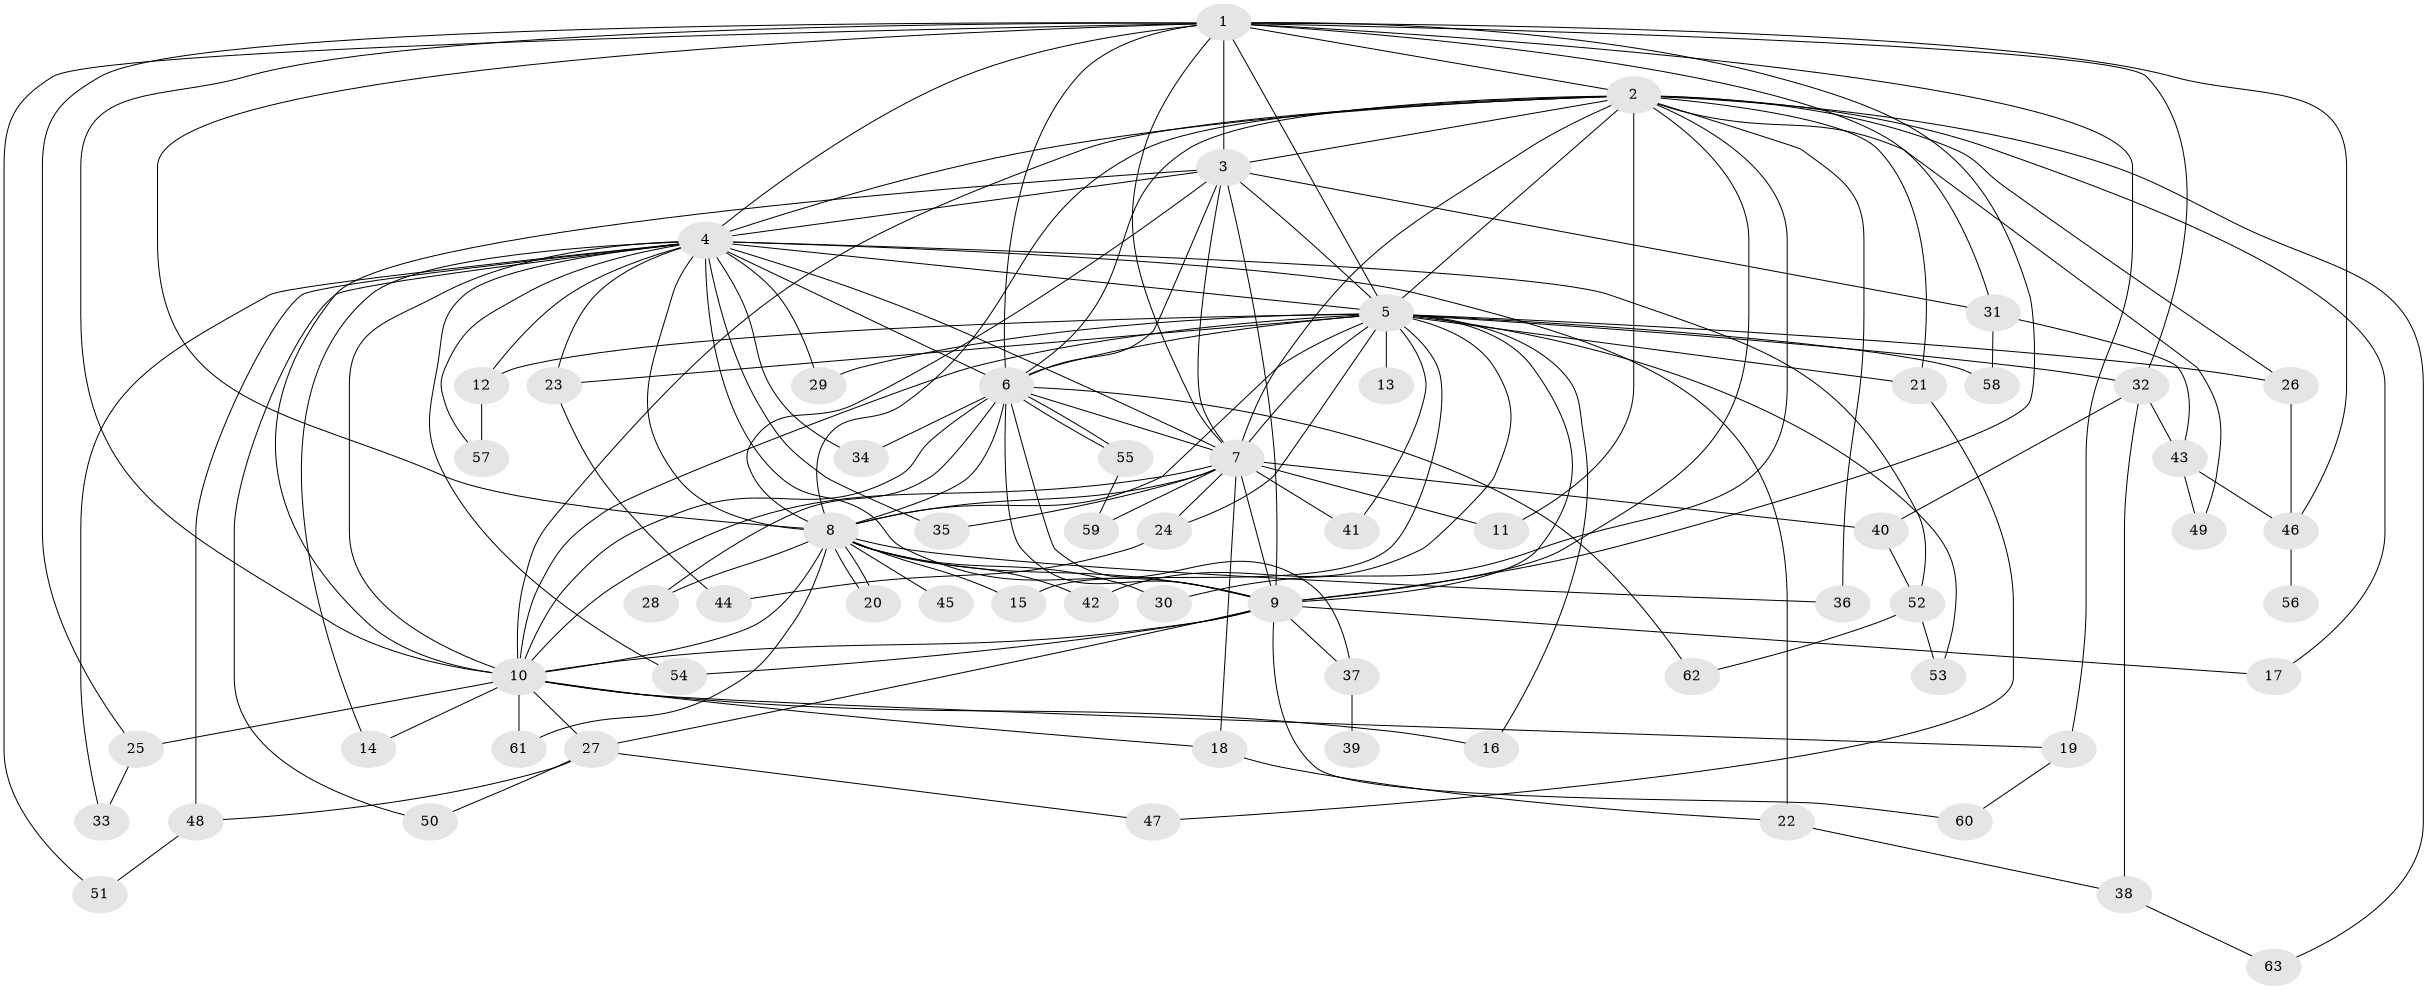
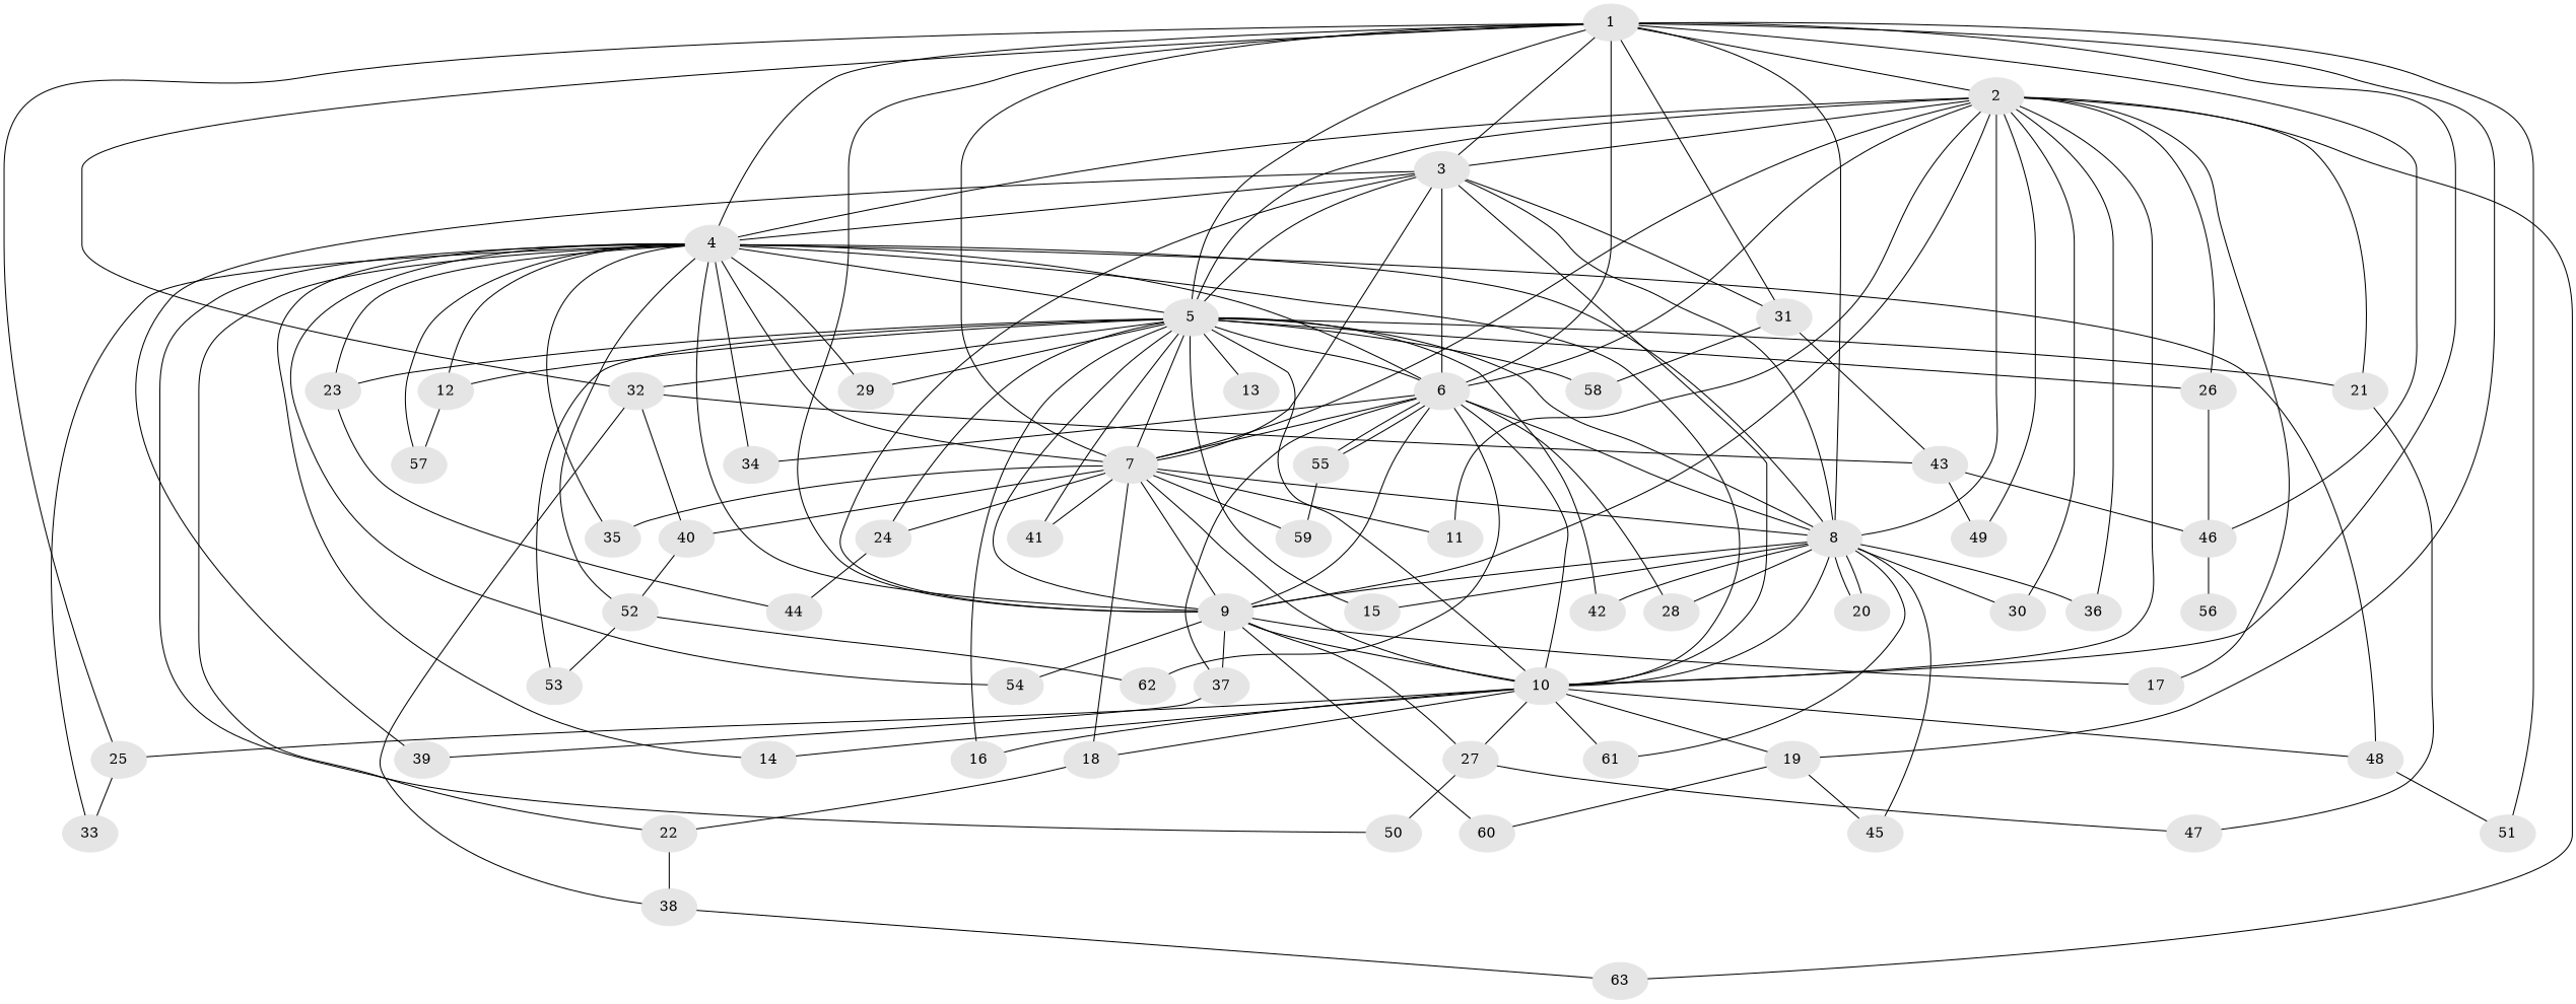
  graph {
    node [color=gray90 style=filled]
    1
    2
    3
    4
    5
    6
    7
    8
    9
    10
    19
    25
    31
    32
    46
    51
    11
    17
    21
    26
    30
    36
    49
    63
    39
    12
    14
    22
    23
    29
    33
    34
    35
    48
    50
    52
    54
    57
    13
    15
    16
    24
    41
    42
    53
    58
    28
    37
    55
    62
    18
    40
    59
    20
    45
    61
    27
    60
    43
    38
    56
    47
    44
    1 -- 2
    1 -- 3
    1 -- 4
    1 -- 5
    1 -- 6
    1 -- 7
    1 -- 8
    1 -- 9
    1 -- 10
    1 -- 19
    1 -- 25
    1 -- 31
    1 -- 32
    1 -- 46
    1 -- 51
    2 -- 3
    2 -- 4
    2 -- 5
    2 -- 6
    2 -- 7
    2 -- 8
    2 -- 9
    2 -- 10
    2 -- 11
    2 -- 17
    2 -- 21
    2 -- 26
    2 -- 30
    2 -- 36
    2 -- 49
    2 -- 63
    3 -- 4
    3 -- 5
    3 -- 6
    3 -- 7
    3 -- 8
    3 -- 9
    3 -- 10
    3 -- 31
+   3 -- 39
    4 -- 5
    4 -- 6
    4 -- 7
    4 -- 8
    4 -- 9
    4 -- 10
    4 -- 12
    4 -- 14
    4 -- 22
    4 -- 23
    4 -- 29
    4 -- 33
    4 -- 34
    4 -- 35
    4 -- 48
    4 -- 50
    4 -- 52
    4 -- 54
    4 -- 57
    5 -- 6
    5 -- 7
    5 -- 8
    5 -- 9
    5 -- 10
    5 -- 32
    5 -- 21
    5 -- 26
    5 -- 12
    5 -- 23
    5 -- 29
    5 -- 13
    5 -- 15
    5 -- 16
    5 -- 24
    5 -- 41
    5 -- 42
    5 -- 53
    5 -- 58
    6 -- 7
    6 -- 8
    6 -- 9
    6 -- 10
    6 -- 34
    6 -- 28
    6 -- 37
    6 -- 55
    6 -- 55
    6 -- 62
    7 -- 8
    7 -- 9
    7 -- 10
    7 -- 11
    7 -- 35
    7 -- 24
    7 -- 41
    7 -- 18
    7 -- 40
    7 -- 59
    8 -- 9
    8 -- 10
    8 -- 30
    8 -- 36
    8 -- 15
    8 -- 42
    8 -- 28
    8 -- 20
    8 -- 20
    8 -- 45
    8 -- 61
    9 -- 10
    9 -- 17
    9 -- 54
    9 -- 37
    9 -- 27
    9 -- 60
    10 -- 19
    10 -- 25
    10 -- 14
-   27 -- 48
+   10 -- 48
    10 -- 16
    10 -- 18
    10 -- 61
    10 -- 27
+   19 -- 45
    19 -- 60
    25 -- 33
    31 -- 58
    31 -- 43
    32 -- 40
    32 -- 43
    32 -- 38
    46 -- 56
    21 -- 47
    26 -- 46
    12 -- 57
    22 -- 38
    23 -- 44
    48 -- 51
    52 -- 53
    52 -- 62
    24 -- 44
    37 -- 39
    55 -- 59
    18 -- 22
    40 -- 52
    27 -- 50
    27 -- 47
    43 -- 46
    43 -- 49
    38 -- 63
  }
